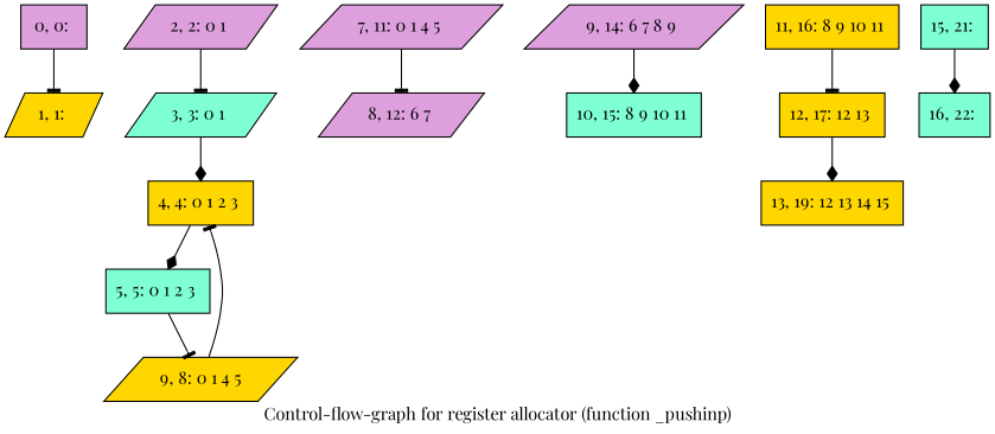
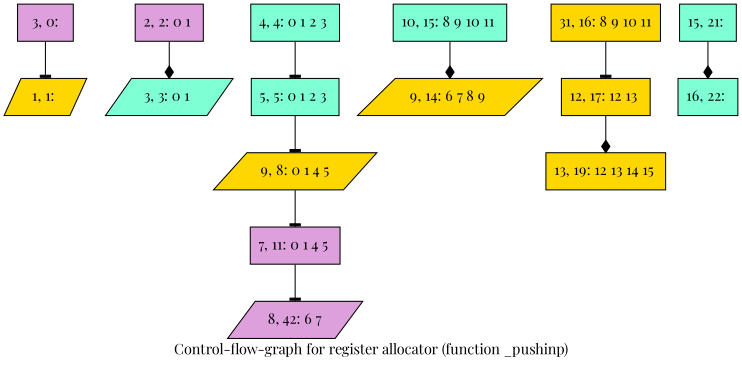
  digraph {
    fontname="Playfair Display"
    label="Control-flow-graph for register allocator (function _pushinp)"
    node [fillcolor=gold fontname="Playfair Display" shape=box style=filled]
    edge [arrowhead=tee fontname="Playfair Display"]
-   n1 [fillcolor=plum label="0, 0: "]
+   n1 [fillcolor=plum label="3, 0:"]
    n2 [label="1, 1: " shape=parallelogram]
-   n3 [fillcolor=plum label="2, 2: 0 1 " shape=parallelogram]
+   n3 [fillcolor=plum label="2, 2: 0 1 "]
    n4 [fillcolor=aquamarine label="3, 3: 0 1 " shape=parallelogram]
-   n5 [label="4, 4: 0 1 2 3 "]
+   n5 [fillcolor=aquamarine label="4, 4: 0 1 2 3 "]
    n6 [fillcolor=aquamarine label="5, 5: 0 1 2 3 "]
    n7 [label="9, 8: 0 1 4 5" shape=parallelogram]
-   n8 [fillcolor=plum label="7, 11: 0 1 4 5 " shape=parallelogram]
-   n9 [fillcolor=plum label="8, 12: 6 7 " shape=parallelogram]
-   n10 [fillcolor=plum label="9, 14: 6 7 8 9 " shape=parallelogram]
+   n8 [fillcolor=plum label="7, 11: 0 1 4 5 "]
+   n9 [fillcolor=plum label="8, 42: 6 7" shape=parallelogram]
+   n10 [label="9, 14: 6 7 8 9 " shape=parallelogram]
    n11 [fillcolor=aquamarine label="10, 15: 8 9 10 11 "]
-   n12 [label="11, 16: 8 9 10 11 "]
+   n12 [label="31, 16: 8 9 10 11"]
    n13 [label="12, 17: 12 13 "]
    n14 [label="13, 19: 12 13 14 15 "]
    n15 [fillcolor=aquamarine label="15, 21: "]
    n16 [fillcolor=aquamarine label="16, 22: "]
    n1 -> n2
-   n3 -> n4
-   n4 -> n5 [arrowhead=diamond]
-   n5 -> n6 [arrowhead=diamond]
+   n3 -> n4 [arrowhead=diamond]
+   n5 -> n6
    n6 -> n7
-   n7 -> n5
+   n7 -> n8
    n8 -> n9
-   n10 -> n11 [arrowhead=diamond]
+   n11 -> n10 [arrowhead=diamond]
    n12 -> n13
    n13 -> n14 [arrowhead=diamond]
    n15 -> n16 [arrowhead=diamond]
  }
